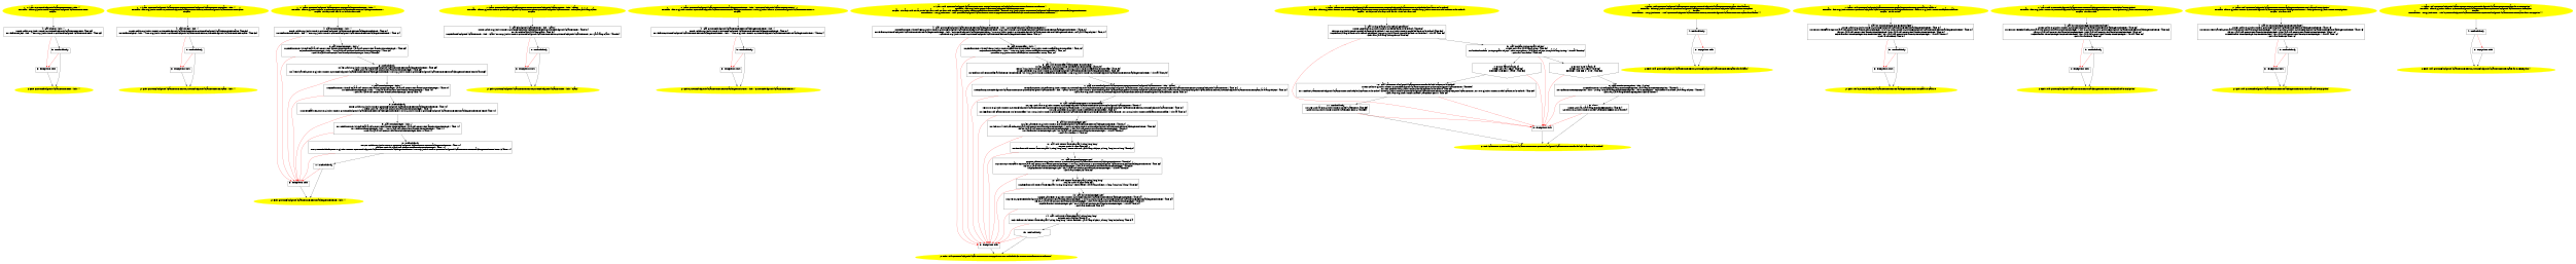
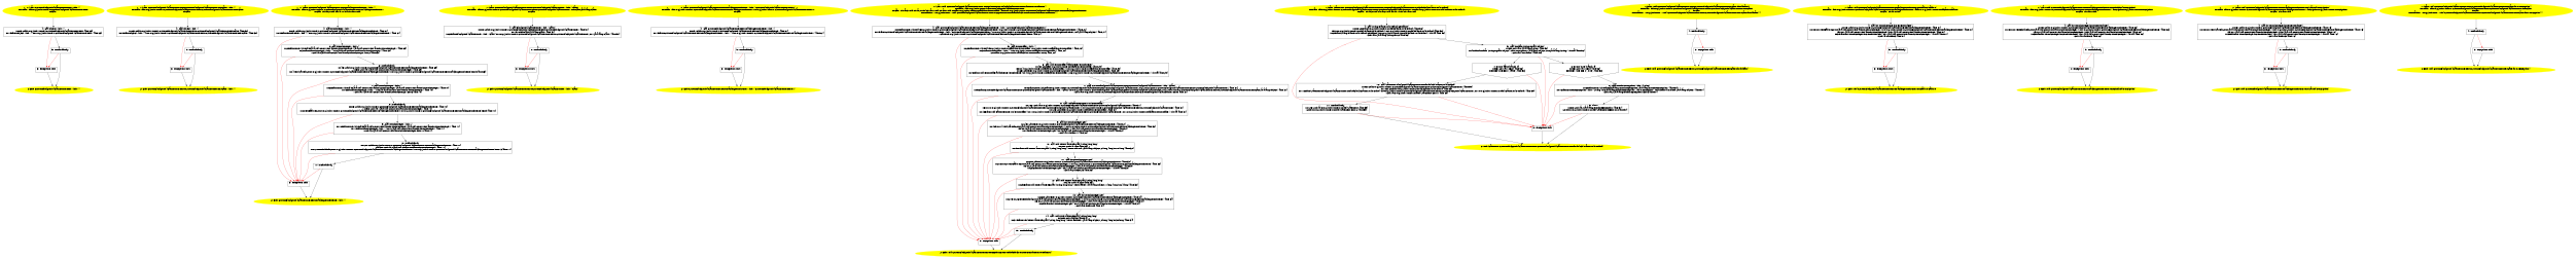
  digraph {
    node [shape=box]
    n1 [color=yellow label="1: Start CustomBlockJUnit4ClassRunnerTest.<init>()\nFormals:  this:org.junit.runners.CustomBlockJUnit4ClassRunnerTest*\nLocals:  \n  " style=filled shape=""]
    n2 [label="4:  Call Object.<init>() \n   n$0=*&this:org.junit.runners.CustomBlockJUnit4ClassRunnerTest* [line 23]\n  n$1=_fun_Object.<init>()(n$0:org.junit.runners.CustomBlockJUnit4ClassRunnerTest*) [line 23]\n "]
    n3 [label="3:  exceptions sink \n  "]
    n4 [label="5:  method_body \n  "]
    n5 [color=yellow label="2: Exit CustomBlockJUnit4ClassRunnerTest.<init>() \n  " style=filled shape=""]
    n6 [color=yellow label="1: Start CustomBlockJUnit4ClassRunnerTest$CustomBlockJUnit4ClassRunnerTestCase.<init>()\nFormals:  this:org.junit.runners.CustomBlockJUnit4ClassRunnerTest$CustomBlockJUnit4ClassRunnerTestCase*\nLocals:  \n  " style=filled shape=""]
    n7 [label="4:  Call Object.<init>() \n   n$0=*&this:org.junit.runners.CustomBlockJUnit4ClassRunnerTest$CustomBlockJUnit4ClassRunnerTestCase* [line 38]\n  n$1=_fun_Object.<init>()(n$0:org.junit.runners.CustomBlockJUnit4ClassRunnerTest$CustomBlockJUnit4ClassRunnerTestCase*) [line 38]\n "]
    n8 [label="3:  exceptions sink \n  "]
    n9 [label="5:  method_body \n  "]
    n10 [color=yellow label="2: Exit CustomBlockJUnit4ClassRunnerTest$CustomBlockJUnit4ClassRunnerTestCase.<init>() \n  " style=filled shape=""]
    n11 [color=yellow label="1: Start CustomBlockJUnit4ClassRunnerTest$TrackingRunListener.<init>()\nFormals:  this:org.junit.runners.CustomBlockJUnit4ClassRunnerTest$TrackingRunListener*\nLocals:  $irvar2:void $irvar1:void $irvar0:void \n  " style=filled shape=""]
    n12 [label="4:  Call RunListener.<init>() \n   n$0=*&this:org.junit.runners.CustomBlockJUnit4ClassRunnerTest$TrackingRunListener* [line 67]\n  n$1=_fun_RunListener.<init>()(n$0:org.junit.runners.CustomBlockJUnit4ClassRunnerTest$TrackingRunListener*) [line 67]\n "]
    n13 [label="3:  exceptions sink \n  "]
    n14 [label="5:  Call AtomicInteger.<init>() \n   n$2=_fun___new(sizeof(t=java.util.concurrent.atomic.AtomicInteger):java.util.concurrent.atomic.AtomicInteger*) [line 69]\n  n$3=_fun_AtomicInteger.<init>()(n$2:java.util.concurrent.atomic.AtomicInteger*) [line 69]\n  *&$irvar0:java.util.concurrent.atomic.AtomicInteger*=n$2 [line 69]\n "]
    n15 [color=yellow label="2: Exit CustomBlockJUnit4ClassRunnerTest$TrackingRunListener.<init>() \n  " style=filled shape=""]
    n16 [label="6:  method_body \n   n$4=*&this:org.junit.runners.CustomBlockJUnit4ClassRunnerTest$TrackingRunListener* [line 69]\n  n$5=*&$irvar0:java.util.concurrent.atomic.AtomicInteger* [line 69]\n  *n$4.testStartedCount:org.junit.runners.CustomBlockJUnit4ClassRunnerTest$TrackingRunListener(root org.junit.runners.CustomBlockJUnit4ClassRunnerTest$TrackingRunListener)=n$5 [line 69]\n "]
    n17 [label="7:  Call AtomicInteger.<init>() \n   n$6=_fun___new(sizeof(t=java.util.concurrent.atomic.AtomicInteger):java.util.concurrent.atomic.AtomicInteger*) [line 70]\n  n$7=_fun_AtomicInteger.<init>()(n$6:java.util.concurrent.atomic.AtomicInteger*) [line 70]\n  *&$irvar1:java.util.concurrent.atomic.AtomicInteger*=n$6 [line 70]\n "]
    n18 [label="8:  method_body \n   n$8=*&this:org.junit.runners.CustomBlockJUnit4ClassRunnerTest$TrackingRunListener* [line 70]\n  n$9=*&$irvar1:java.util.concurrent.atomic.AtomicInteger* [line 70]\n  *n$8.testFailureCount:org.junit.runners.CustomBlockJUnit4ClassRunnerTest$TrackingRunListener(root org.junit.runners.CustomBlockJUnit4ClassRunnerTest$TrackingRunListener)=n$9 [line 70]\n "]
    n19 [label="9:  Call AtomicInteger.<init>() \n   n$10=_fun___new(sizeof(t=java.util.concurrent.atomic.AtomicInteger):java.util.concurrent.atomic.AtomicInteger*) [line 71]\n  n$11=_fun_AtomicInteger.<init>()(n$10:java.util.concurrent.atomic.AtomicInteger*) [line 71]\n  *&$irvar2:java.util.concurrent.atomic.AtomicInteger*=n$10 [line 71]\n "]
    n20 [label="10:  method_body \n   n$12=*&this:org.junit.runners.CustomBlockJUnit4ClassRunnerTest$TrackingRunListener* [line 71]\n  n$13=*&$irvar2:java.util.concurrent.atomic.AtomicInteger* [line 71]\n  *n$12.testFinishedCount:org.junit.runners.CustomBlockJUnit4ClassRunnerTest$TrackingRunListener(root org.junit.runners.CustomBlockJUnit4ClassRunnerTest$TrackingRunListener)=n$13 [line 71]\n "]
    n21 [label="11:  method_body \n  "]
    n22 [color=yellow label="1: Start CustomBlockJUnit4ClassRunnerTest$CustomBlockJUnit4ClassRunner.<init>(Class)\nFormals:  this:org.junit.runners.CustomBlockJUnit4ClassRunnerTest$CustomBlockJUnit4ClassRunner* testClass:java.lang.Class*\nLocals:  \n  " style=filled shape=""]
    n23 [label="4:  Call BlockJUnit4ClassRunner.<init>(Class) \n   n$0=*&this:org.junit.runners.CustomBlockJUnit4ClassRunnerTest$CustomBlockJUnit4ClassRunner* [line 51]\n  n$1=*&testClass:java.lang.Class* [line 51]\n  n$2=_fun_BlockJUnit4ClassRunner.<init>(Class)(n$0:org.junit.runners.CustomBlockJUnit4ClassRunnerTest$CustomBlockJUnit4ClassRunner*,n$1:java.lang.Class*) [line 51]\n "]
    n24 [label="3:  exceptions sink \n  "]
    n25 [label="5:  method_body \n  "]
    n26 [color=yellow label="2: Exit CustomBlockJUnit4ClassRunnerTest$CustomBlockJUnit4ClassRunner.<init>(Class) \n  " style=filled shape=""]
    n27 [color=yellow label="1: Start CustomBlockJUnit4ClassRunnerTest$TrackingRunListener.<init>(CustomBlockJUnit4ClassRunnerTest$1)\nFormals:  this:org.junit.runners.CustomBlockJUnit4ClassRunnerTest$TrackingRunListener* x0:org.junit.runners.CustomBlockJUnit4ClassRunnerTest$1*\nLocals:  \n  " style=filled shape=""]
    n28 [label="4:  Call CustomBlockJUnit4ClassRunnerTest$TrackingRunListener.<init>() \n   n$0=*&this:org.junit.runners.CustomBlockJUnit4ClassRunnerTest$TrackingRunListener* [line 67]\n  n$1=_fun_CustomBlockJUnit4ClassRunnerTest$TrackingRunListener.<init>()(n$0:org.junit.runners.CustomBlockJUnit4ClassRunnerTest$TrackingRunListener*) [line 67]\n "]
    n29 [label="3:  exceptions sink \n  "]
    n30 [label="5:  method_body \n  "]
    n31 [color=yellow label="2: Exit CustomBlockJUnit4ClassRunnerTest$TrackingRunListener.<init>(CustomBlockJUnit4ClassRunnerTest$1) \n  " style=filled shape=""]
    n32 [color=yellow label="1: Start void CustomBlockJUnit4ClassRunnerTest.exceptionsFromMethodBlockMustNotResultInUnrootedTests()\nFormals:  this:org.junit.runners.CustomBlockJUnit4ClassRunnerTest*\nLocals:  $irvar3:void $irvar2:void $irvar1:void $irvar0:void notifier:org.junit.runner.notification.RunNotifier* listener:org.junit.runners.CustomBlockJUnit4ClassRunnerTest$TrackingRunListener*\nAnnotation: <_org.junit.Test> void CustomBlockJUnit4ClassRunnerTest.exceptionsFromMethodBlockMustNotResultInUnrootedTests()() \n  " style=filled shape=""]
    n33 [label="4:  Call CustomBlockJUnit4ClassRunnerTest$TrackingRunListener.<init>(CustomBlockJUnit4ClassRunnerTest$1) \n   n$0=_fun___new(sizeof(t=org.junit.runners.CustomBlockJUnit4ClassRunnerTest$TrackingRunListener):org.junit.runners.CustomBlockJUnit4ClassRunnerTest$TrackingRunListener*) [line 27]\n  n$1=_fun_CustomBlockJUnit4ClassRunnerTest$TrackingRunListener.<init>(CustomBlockJUnit4ClassRunnerTest$1)(n$0:org.junit.runners.CustomBlockJUnit4ClassRunnerTest$TrackingRunListener*,null:java.lang.Object*) [line 27]\n  *&listener:org.junit.runners.CustomBlockJUnit4ClassRunnerTest$TrackingRunListener*=n$0 [line 27]\n "]
    n34 [label="3:  exceptions sink \n  "]
    n35 [label="5:  Call RunNotifier.<init>() \n   n$2=_fun___new(sizeof(t=org.junit.runner.notification.RunNotifier):org.junit.runner.notification.RunNotifier*) [line 28]\n  n$3=_fun_RunNotifier.<init>()(n$2:org.junit.runner.notification.RunNotifier*) [line 28]\n  *&notifier:org.junit.runner.notification.RunNotifier*=n$2 [line 28]\n "]
    n36 [color=yellow label="2: Exit void CustomBlockJUnit4ClassRunnerTest.exceptionsFromMethodBlockMustNotResultInUnrootedTests() \n  " style=filled shape=""]
    n37 [label="6:  Call void RunNotifier.addListener(RunListener) \n   n$4=*&notifier:org.junit.runner.notification.RunNotifier* [line 29]\n  _=*n$4:org.junit.runner.notification.RunNotifier*(root org.junit.runner.notification.RunNotifier) [line 29]\n  n$6=*&listener:org.junit.runners.CustomBlockJUnit4ClassRunnerTest$TrackingRunListener* [line 29]\n  n$7=_fun_void RunNotifier.addListener(RunListener)(n$4:org.junit.runner.notification.RunNotifier*,n$6:org.junit.runners.CustomBlockJUnit4ClassRunnerTest$TrackingRunListener*) virtual [line 29]\n "]
    n38 [label="7:  Call CustomBlockJUnit4ClassRunnerTest$CustomBlockJUnit4ClassRunner.<init>(Class) \n   n$8=_fun___new(sizeof(t=org.junit.runners.CustomBlockJUnit4ClassRunnerTest$CustomBlockJUnit4ClassRunner):org.junit.runners.CustomBlockJUnit4ClassRunnerTest$CustomBlockJUnit4ClassRunner*) [line 31]\n  n$9=_fun_CustomBlockJUnit4ClassRunnerTest$CustomBlockJUnit4ClassRunner.<init>(Class)(n$8:org.junit.runners.CustomBlockJUnit4ClassRunnerTest$CustomBlockJUnit4ClassRunner*,org.junit.runners.CustomBlockJUnit4ClassRunnerTest$CustomBlockJUnit4ClassRunnerTestCase:java.lang.Object*) [line 31]\n  *&$irvar0:org.junit.runners.CustomBlockJUnit4ClassRunnerTest$CustomBlockJUnit4ClassRunner*=n$8 [line 31]\n "]
    n39 [label="8:  Call void ParentRunner.run(RunNotifier) \n   n$10=*&$irvar0:org.junit.runners.CustomBlockJUnit4ClassRunnerTest$CustomBlockJUnit4ClassRunner* [line 31]\n  _=*n$10:org.junit.runners.CustomBlockJUnit4ClassRunnerTest$CustomBlockJUnit4ClassRunner*(root org.junit.runners.CustomBlockJUnit4ClassRunnerTest$CustomBlockJUnit4ClassRunner) [line 31]\n  n$12=*&notifier:org.junit.runner.notification.RunNotifier* [line 31]\n  n$13=_fun_void ParentRunner.run(RunNotifier)(n$10:org.junit.runners.CustomBlockJUnit4ClassRunnerTest$CustomBlockJUnit4ClassRunner*,n$12:org.junit.runner.notification.RunNotifier*) virtual [line 31]\n "]
    n40 [label="9:  Call int AtomicInteger.get() \n   n$14=*&listener:org.junit.runners.CustomBlockJUnit4ClassRunnerTest$TrackingRunListener* [line 32]\n  n$15=*n$14.testStartedCount:java.util.concurrent.atomic.AtomicInteger*(root org.junit.runners.CustomBlockJUnit4ClassRunnerTest$TrackingRunListener) [line 32]\n  _=*n$15:java.util.concurrent.atomic.AtomicInteger*(root java.util.concurrent.atomic.AtomicInteger) [line 32]\n  n$17=_fun_int AtomicInteger.get()(n$15:java.util.concurrent.atomic.AtomicInteger*) virtual [line 32]\n  *&$irvar1:int=n$17 [line 32]\n "]
    n41 [label="10:  Call void Assert.assertEquals(String,long,long) \n   n$18=*&$irvar1:int [line 32]\n  n$19=_fun_void Assert.assertEquals(String,long,long)(\"tests started.\":java.lang.Object*,2:long,(long)n$18:long) [line 32]\n "]
    n42 [label="11:  Call int AtomicInteger.get() \n   n$20=*&listener:org.junit.runners.CustomBlockJUnit4ClassRunnerTest$TrackingRunListener* [line 33]\n  n$21=*n$20.testFailureCount:java.util.concurrent.atomic.AtomicInteger*(root org.junit.runners.CustomBlockJUnit4ClassRunnerTest$TrackingRunListener) [line 33]\n  _=*n$21:java.util.concurrent.atomic.AtomicInteger*(root java.util.concurrent.atomic.AtomicInteger) [line 33]\n  n$23=_fun_int AtomicInteger.get()(n$21:java.util.concurrent.atomic.AtomicInteger*) virtual [line 33]\n  *&$irvar2:int=n$23 [line 33]\n "]
    n43 [label="12:  Call void Assert.assertEquals(String,long,long) \n   n$24=*&$irvar2:int [line 33]\n  n$25=_fun_void Assert.assertEquals(String,long,long)(\"tests failed.\":java.lang.Object*,1:long,(long)n$24:long) [line 33]\n "]
    n44 [label="13:  Call int AtomicInteger.get() \n   n$26=*&listener:org.junit.runners.CustomBlockJUnit4ClassRunnerTest$TrackingRunListener* [line 34]\n  n$27=*n$26.testFinishedCount:java.util.concurrent.atomic.AtomicInteger*(root org.junit.runners.CustomBlockJUnit4ClassRunnerTest$TrackingRunListener) [line 34]\n  _=*n$27:java.util.concurrent.atomic.AtomicInteger*(root java.util.concurrent.atomic.AtomicInteger) [line 34]\n  n$29=_fun_int AtomicInteger.get()(n$27:java.util.concurrent.atomic.AtomicInteger*) virtual [line 34]\n  *&$irvar3:int=n$29 [line 34]\n "]
    n45 [label="14:  Call void Assert.assertEquals(String,long,long) \n   n$30=*&$irvar3:int [line 34]\n  n$31=_fun_void Assert.assertEquals(String,long,long)(\"tests finished.\":java.lang.Object*,2:long,(long)n$30:long) [line 34]\n "]
-   n46 [label="15:  method_body \n  " shape=invhouse]
+   n46 [label="15:  method_body \n  "]
    n47 [color=yellow label="1: Start Statement CustomBlockJUnit4ClassRunnerTest$CustomBlockJUnit4ClassRunner.methodBlock(FrameworkMethod)\nFormals:  this:org.junit.runners.CustomBlockJUnit4ClassRunnerTest$CustomBlockJUnit4ClassRunner* method:org.junit.runners.model.FrameworkMethod*\nLocals:  $irvar3:void $irvar2:void $irvar1:void $irvar0:void \n  " style=filled shape=""]
    n48 [label="4:  Call String FrameworkMethod.getName() \n   n$0=*&method:org.junit.runners.model.FrameworkMethod* [line 56]\n  _=*n$0:org.junit.runners.model.FrameworkMethod*(root org.junit.runners.model.FrameworkMethod) [line 56]\n  n$2=_fun_String FrameworkMethod.getName()(n$0:org.junit.runners.model.FrameworkMethod*) virtual [line 56]\n  *&$irvar0:java.lang.String*=n$2 [line 56]\n "]
    n49 [label="3:  exceptions sink \n  "]
    n50 [label="5:  Call boolean String.equals(Object) \n   n$3=*&$irvar0:java.lang.String* [line 56]\n  n$4=_fun_boolean String.equals(Object)(\"throwException\":java.lang.Object*,n$3:java.lang.String*) virtual [line 56]\n  *&$irvar1:_Bool=n$4 [line 56]\n "]
    n51 [color=yellow label="2: Exit Statement CustomBlockJUnit4ClassRunnerTest$CustomBlockJUnit4ClassRunner.methodBlock(FrameworkMethod) \n  " style=filled shape=""]
    n52 [label="6: Prune (true branch, if) \n   n$5=*&$irvar1:_Bool [line 56]\n  PRUNE(!(n$5 == 0), true); [line 56]\n " shape=invhouse]
    n53 [label="7: Prune (false branch, if) \n   n$5=*&$irvar1:_Bool [line 56]\n  PRUNE((n$5 == 0), false); [line 56]\n " shape=invhouse]
    n54 [label="8:  Call RuntimeException.<init>(String) \n   n$6=_fun___new(sizeof(t=java.lang.RuntimeException):java.lang.RuntimeException*) [line 57]\n  n$7=_fun_RuntimeException.<init>(String)(n$6:java.lang.RuntimeException*,\"throwException() test method invoked\":java.lang.Object*) [line 57]\n  *&$irvar2:java.lang.RuntimeException*=n$6 [line 57]\n "]
    n55 [label="10:  Call Statement BlockJUnit4ClassRunner.methodBlock(FrameworkMethod) \n   n$9=*&this:org.junit.runners.CustomBlockJUnit4ClassRunnerTest$CustomBlockJUnit4ClassRunner* [line 59]\n  n$10=*&method:org.junit.runners.model.FrameworkMethod* [line 59]\n  n$11=_fun_Statement BlockJUnit4ClassRunner.methodBlock(FrameworkMethod)(n$9:org.junit.runners.CustomBlockJUnit4ClassRunnerTest$CustomBlockJUnit4ClassRunner*,n$10:org.junit.runners.model.FrameworkMethod*) [line 59]\n  *&$irvar3:org.junit.runners.model.Statement*=n$11 [line 59]\n "]
    n56 [label="9:  throw \n   n$8=*&$irvar2:java.lang.RuntimeException* [line 57]\n  *&return:org.junit.runners.model.Statement*=EXN n$8 [line 57]\n "]
    n57 [label="11:  method_body \n   n$12=*&$irvar3:org.junit.runners.model.Statement* [line 59]\n  *&return:org.junit.runners.model.Statement*=n$12 [line 59]\n "]
    n58 [color=yellow label="1: Start void CustomBlockJUnit4ClassRunnerTest$CustomBlockJUnit4ClassRunnerTestCase.shouldPass()\nFormals:  this:org.junit.runners.CustomBlockJUnit4ClassRunnerTest$CustomBlockJUnit4ClassRunnerTestCase*\nLocals: \nAnnotation: <_org.junit.Test> void CustomBlockJUnit4ClassRunnerTest$CustomBlockJUnit4ClassRunnerTestCase.shouldPass()() \n  " style=filled shape=""]
    n59 [label="4:  method_body \n  "]
    n60 [color=yellow label="2: Exit void CustomBlockJUnit4ClassRunnerTest$CustomBlockJUnit4ClassRunnerTestCase.shouldPass() \n  " style=filled shape=""]
    n61 [label="3:  exceptions sink \n  "]
    n62 [color=yellow label="1: Start void CustomBlockJUnit4ClassRunnerTest$TrackingRunListener.testFailure(Failure)\nFormals:  this:org.junit.runners.CustomBlockJUnit4ClassRunnerTest$TrackingRunListener* failure:org.junit.runner.notification.Failure*\nLocals:  $irvar0:void \n  " style=filled shape=""]
    n63 [label="4:  Call int AtomicInteger.incrementAndGet() \n   n$0=*&this:org.junit.runners.CustomBlockJUnit4ClassRunnerTest$TrackingRunListener* [line 81]\n  n$1=*n$0.testFailureCount:java.util.concurrent.atomic.AtomicInteger*(root org.junit.runners.CustomBlockJUnit4ClassRunnerTest$TrackingRunListener) [line 81]\n  _=*n$1:java.util.concurrent.atomic.AtomicInteger*(root java.util.concurrent.atomic.AtomicInteger) [line 81]\n  n$3=_fun_int AtomicInteger.incrementAndGet()(n$1:java.util.concurrent.atomic.AtomicInteger*) virtual [line 81]\n  *&$irvar0:int=n$3 [line 81]\n "]
    n64 [label="3:  exceptions sink \n  "]
    n65 [label="5:  method_body \n  "]
    n66 [color=yellow label="2: Exit void CustomBlockJUnit4ClassRunnerTest$TrackingRunListener.testFailure(Failure) \n  " style=filled shape=""]
    n67 [color=yellow label="1: Start void CustomBlockJUnit4ClassRunnerTest$TrackingRunListener.testFinished(Description)\nFormals:  this:org.junit.runners.CustomBlockJUnit4ClassRunnerTest$TrackingRunListener* description:org.junit.runner.Description*\nLocals:  $irvar0:void \n  " style=filled shape=""]
    n68 [label="4:  Call int AtomicInteger.incrementAndGet() \n   n$0=*&this:org.junit.runners.CustomBlockJUnit4ClassRunnerTest$TrackingRunListener* [line 86]\n  n$1=*n$0.testFinishedCount:java.util.concurrent.atomic.AtomicInteger*(root org.junit.runners.CustomBlockJUnit4ClassRunnerTest$TrackingRunListener) [line 86]\n  _=*n$1:java.util.concurrent.atomic.AtomicInteger*(root java.util.concurrent.atomic.AtomicInteger) [line 86]\n  n$3=_fun_int AtomicInteger.incrementAndGet()(n$1:java.util.concurrent.atomic.AtomicInteger*) virtual [line 86]\n  *&$irvar0:int=n$3 [line 86]\n "]
    n69 [label="3:  exceptions sink \n  "]
    n70 [label="5:  method_body \n  "]
    n71 [color=yellow label="2: Exit void CustomBlockJUnit4ClassRunnerTest$TrackingRunListener.testFinished(Description) \n  " style=filled shape=""]
    n72 [color=yellow label="1: Start void CustomBlockJUnit4ClassRunnerTest$TrackingRunListener.testStarted(Description)\nFormals:  this:org.junit.runners.CustomBlockJUnit4ClassRunnerTest$TrackingRunListener* description:org.junit.runner.Description*\nLocals:  $irvar0:void \n  " style=filled shape=""]
    n73 [label="4:  Call int AtomicInteger.incrementAndGet() \n   n$0=*&this:org.junit.runners.CustomBlockJUnit4ClassRunnerTest$TrackingRunListener* [line 76]\n  n$1=*n$0.testStartedCount:java.util.concurrent.atomic.AtomicInteger*(root org.junit.runners.CustomBlockJUnit4ClassRunnerTest$TrackingRunListener) [line 76]\n  _=*n$1:java.util.concurrent.atomic.AtomicInteger*(root java.util.concurrent.atomic.AtomicInteger) [line 76]\n  n$3=_fun_int AtomicInteger.incrementAndGet()(n$1:java.util.concurrent.atomic.AtomicInteger*) virtual [line 76]\n  *&$irvar0:int=n$3 [line 76]\n "]
    n74 [label="3:  exceptions sink \n  "]
    n75 [label="5:  method_body \n  "]
    n76 [color=yellow label="2: Exit void CustomBlockJUnit4ClassRunnerTest$TrackingRunListener.testStarted(Description) \n  " style=filled shape=""]
    n77 [color=yellow label="1: Start void CustomBlockJUnit4ClassRunnerTest$CustomBlockJUnit4ClassRunnerTestCase.throwException()\nFormals:  this:org.junit.runners.CustomBlockJUnit4ClassRunnerTest$CustomBlockJUnit4ClassRunnerTestCase*\nLocals: \nAnnotation: <_org.junit.Test> void CustomBlockJUnit4ClassRunnerTest$CustomBlockJUnit4ClassRunnerTestCase.throwException()() \n  " style=filled shape=""]
    n78 [label="4:  method_body \n  "]
    n79 [color=yellow label="2: Exit void CustomBlockJUnit4ClassRunnerTest$CustomBlockJUnit4ClassRunnerTestCase.throwException() \n  " style=filled shape=""]
    n80 [label="3:  exceptions sink \n  "]
    n1 -> n2
    n2 -> n3 [color=red]
    n2 -> n4
    n3 -> n5
    n4 -> n3 [color=red]
    n4 -> n5
    n6 -> n7
    n7 -> n8 [color=red]
    n7 -> n9
    n8 -> n10
    n9 -> n8 [color=red]
    n9 -> n10
    n11 -> n12
    n12 -> n13 [color=red]
    n12 -> n14
    n13 -> n15
    n14 -> n13 [color=red]
    n14 -> n16
    n16 -> n13 [color=red]
    n16 -> n17
    n17 -> n13 [color=red]
    n17 -> n18
    n18 -> n13 [color=red]
    n18 -> n19
    n19 -> n13 [color=red]
    n19 -> n20
    n20 -> n13 [color=red]
    n20 -> n21
    n21 -> n13 [color=red]
    n21 -> n15
    n22 -> n23
    n23 -> n24 [color=red]
    n23 -> n25
    n24 -> n26
    n25 -> n24 [color=red]
    n25 -> n26
    n27 -> n28
    n28 -> n29 [color=red]
    n28 -> n30
    n29 -> n31
    n30 -> n29 [color=red]
    n30 -> n31
    n32 -> n33
    n33 -> n34 [color=red]
    n33 -> n35
    n34 -> n36
    n35 -> n34 [color=red]
    n35 -> n37
    n37 -> n34 [color=red]
    n37 -> n38
    n38 -> n34 [color=red]
    n38 -> n39
    n39 -> n34 [color=red]
    n39 -> n40
    n40 -> n34 [color=red]
    n40 -> n41
    n41 -> n34 [color=red]
    n41 -> n42
    n42 -> n34 [color=red]
    n42 -> n43
    n43 -> n34 [color=red]
    n43 -> n44
    n44 -> n34 [color=red]
    n44 -> n45
    n45 -> n34 [color=red]
    n45 -> n46
    n46 -> n34 [color=red]
    n46 -> n36
    n47 -> n48
    n48 -> n49 [color=red]
    n48 -> n50
    n49 -> n51
    n50 -> n49 [color=red]
    n50 -> n52
    n50 -> n53
    n52 -> n49 [color=red]
    n52 -> n54
    n53 -> n49 [color=red]
    n53 -> n55
    n54 -> n49 [color=red]
    n54 -> n56
    n55 -> n49 [color=red]
    n55 -> n57
    n56 -> n49 [color=red]
    n56 -> n51
    n57 -> n49 [color=red]
    n57 -> n51
    n58 -> n59
    n59 -> n60
    n59 -> n61 [color=red]
    n61 -> n60
    n62 -> n63
    n63 -> n64 [color=red]
    n63 -> n65
    n64 -> n66
    n65 -> n64 [color=red]
    n65 -> n66
    n67 -> n68
    n68 -> n69 [color=red]
    n68 -> n70
    n69 -> n71
    n70 -> n69 [color=red]
    n70 -> n71
    n72 -> n73
    n73 -> n74 [color=red]
    n73 -> n75
    n74 -> n76
    n75 -> n74 [color=red]
    n75 -> n76
    n77 -> n78
    n78 -> n79
    n78 -> n80 [color=red]
    n80 -> n79
  }
